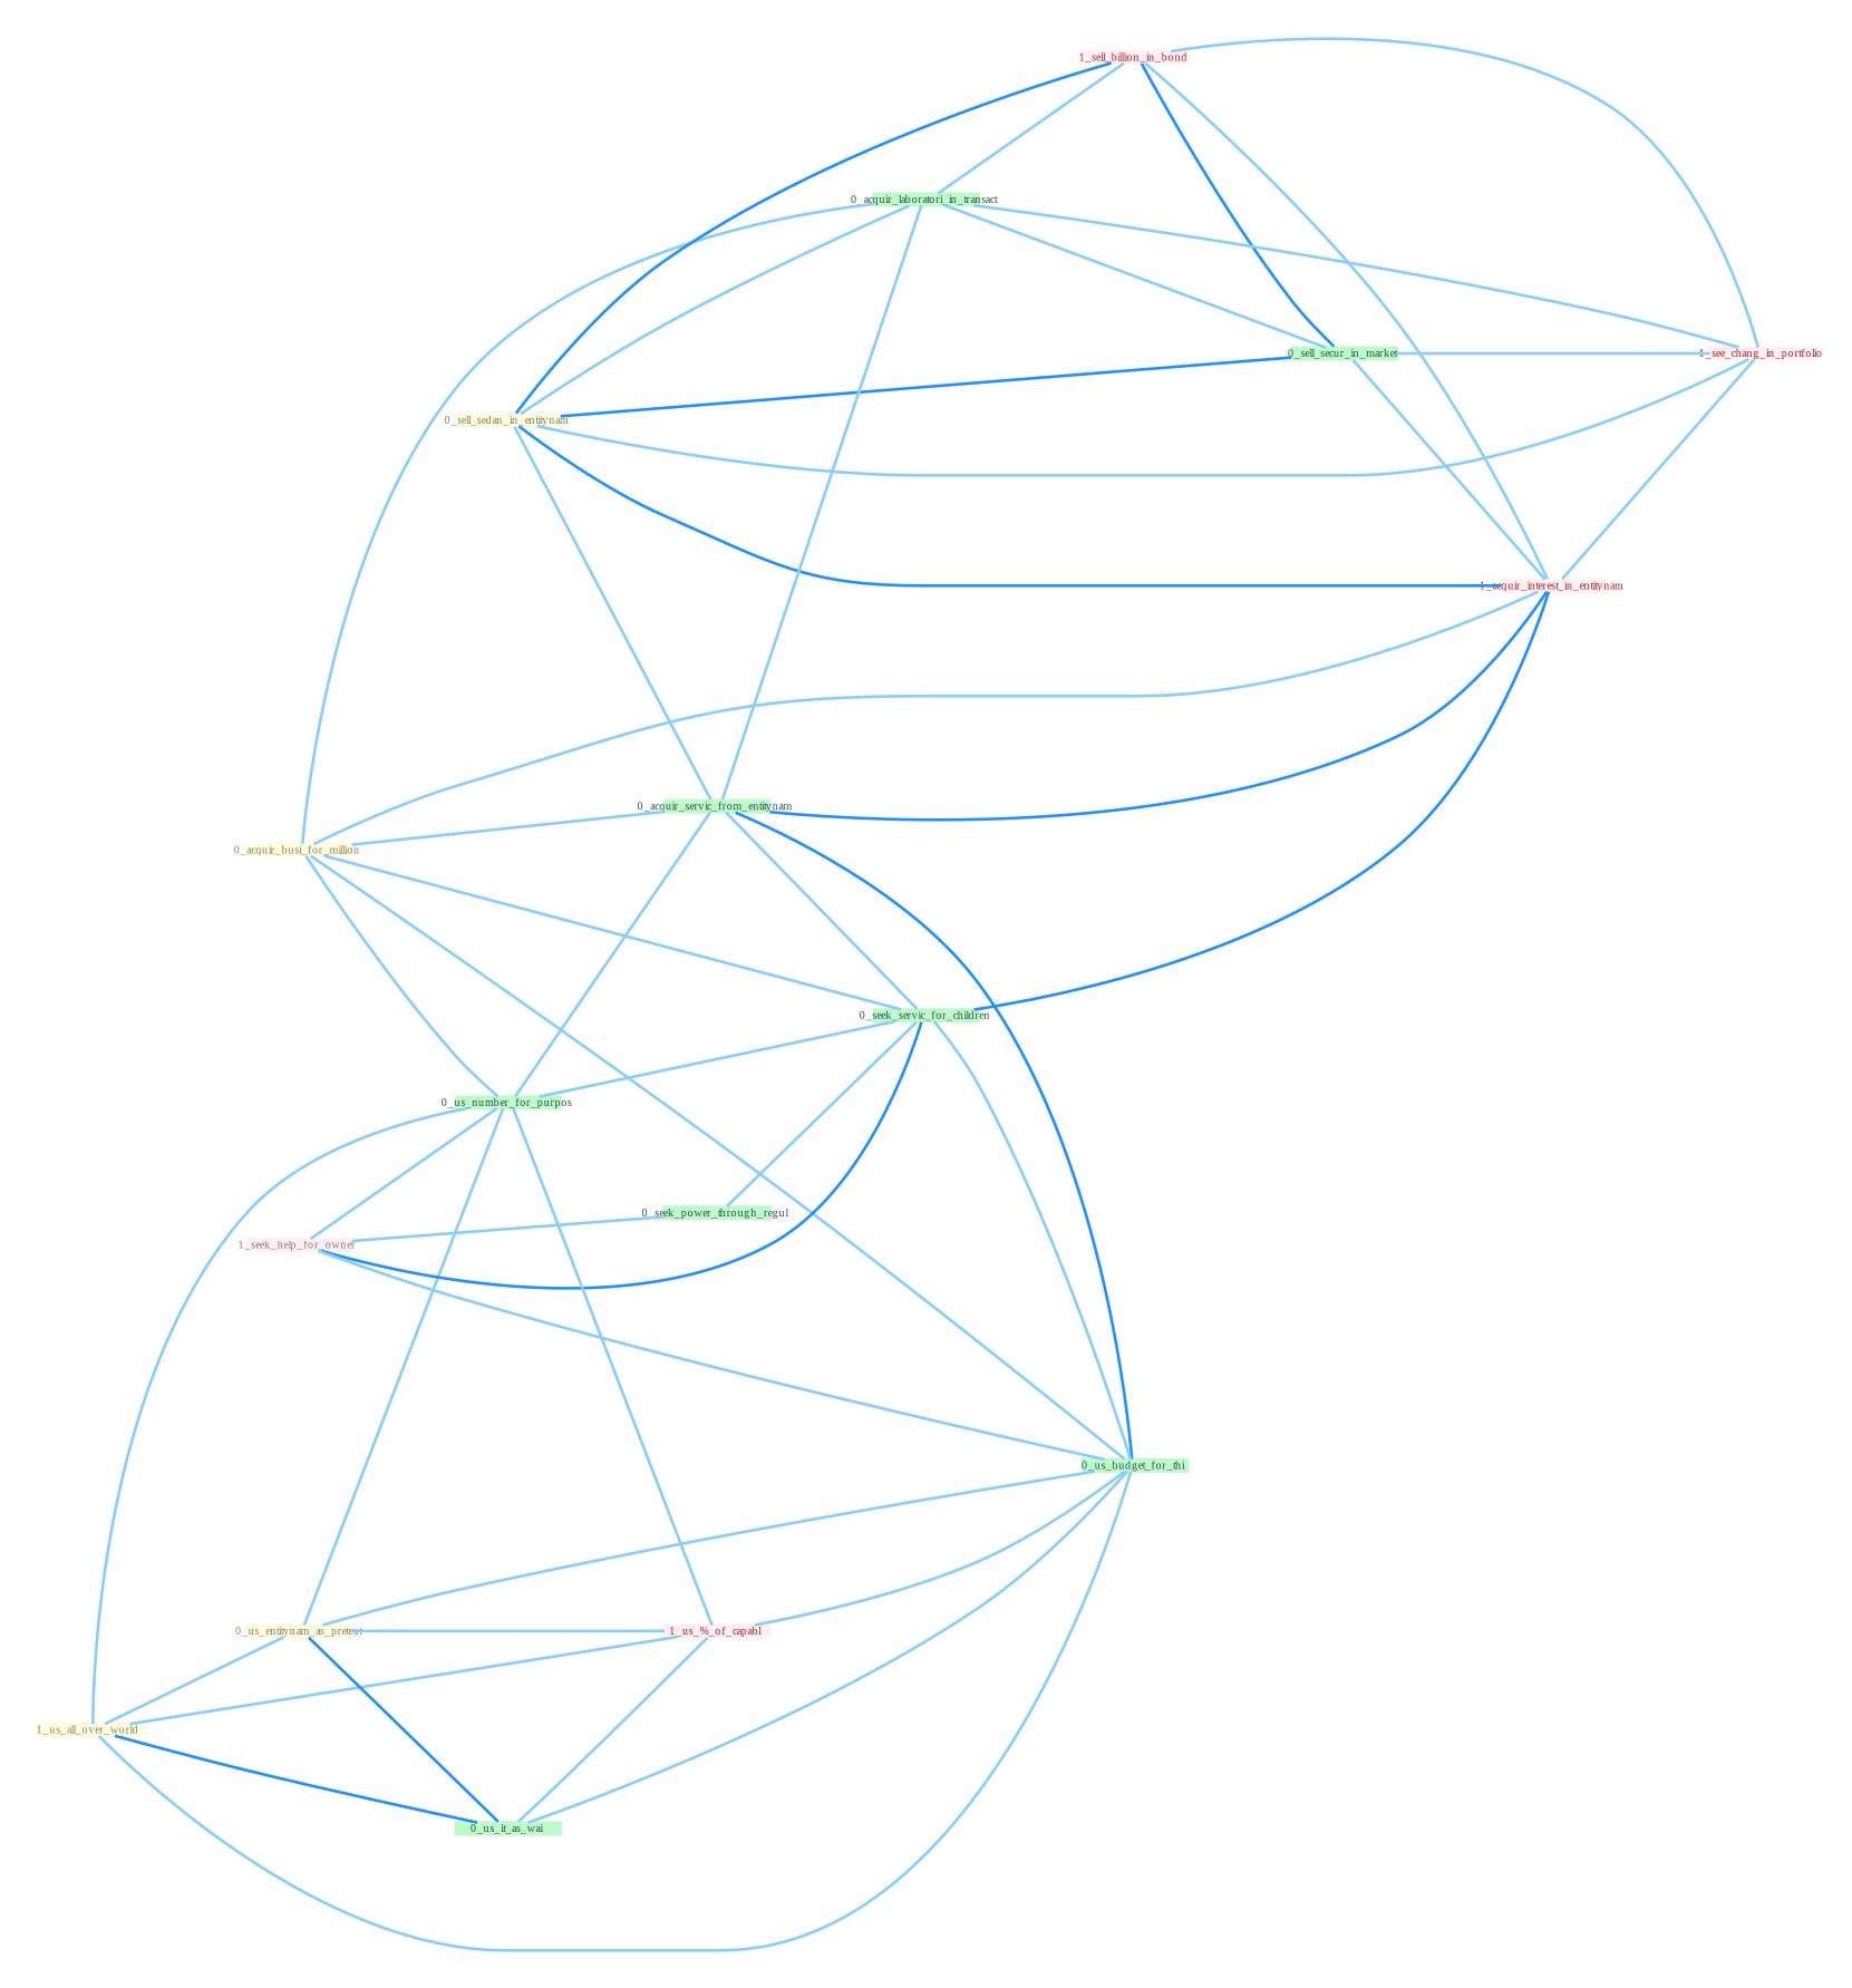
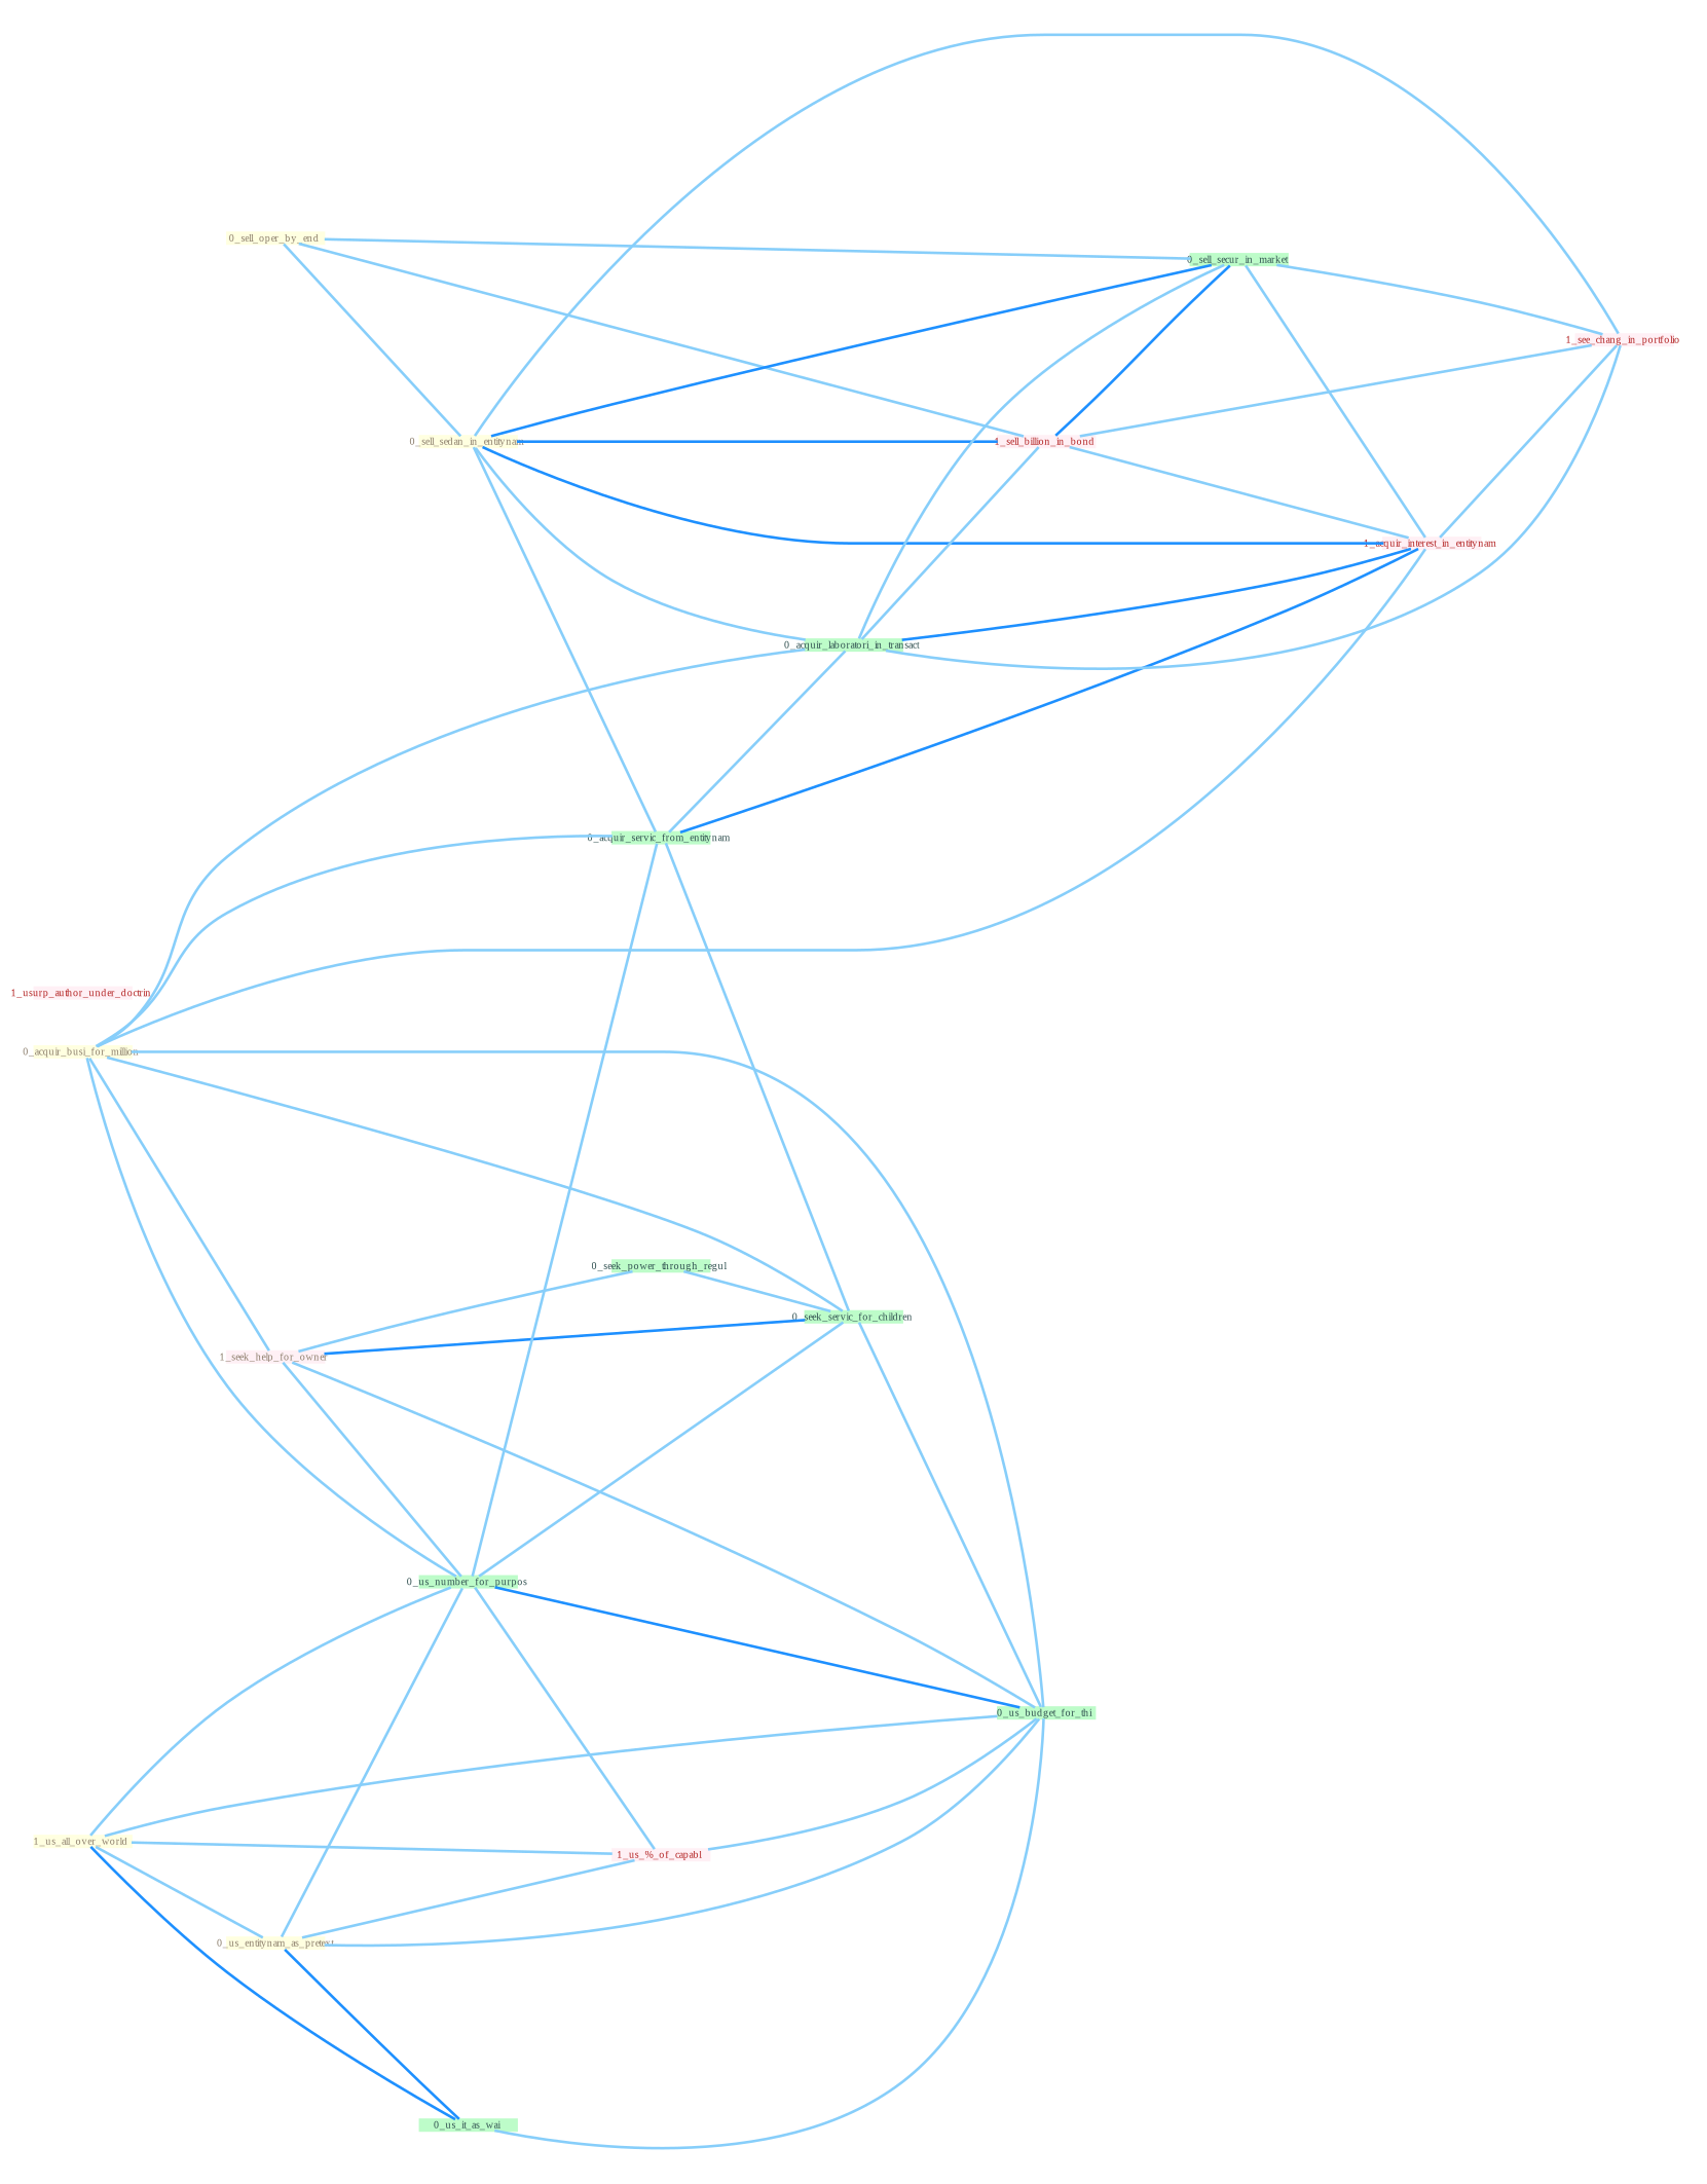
  graph {
    fontname="Liberation Serif"
    rankdir=LR
    node [color="#BDFCC9" fixedsize=true fontcolor="#2f4f4f" fontname="Liberation Serif" fontsize=4 shape=polygon style=filled]
    edge [color="#87cefa" fontname="Liberation Serif" w=1]
+   "0_sell_oper_by_end " [color="#ffffe0" fontcolor="#8b7d6b" height=.06 width=.5]
    "0_acquir_busi_for_million " [color="#ffffe0" fontcolor="#8b7d6b" height=.06 width=.5]
    "1_us_all_over_world " [color="#ffffe0" fontcolor="#8b7d6b" height=.06 width=.5]
    "0_sell_sedan_in_entitynam " [color="#ffffe0" fontcolor="#8b7d6b" height=.06 width=.5]
    n5 [color="#ffffe0" fontcolor="#8b7d6b" height=.06 label="0_us_entitynam_as_pretext" width=.5]
    "1_seek_help_for_owner " [color="#fff0f5" fontcolor="#8b7d6b" height=.06 width=.5]
    "1_sell_billion_in_bond " [color="#fff0f5" fontcolor="#b22222" height=.06 width=.5]
+   "1_usurp_author_under_doctrin " [color="#fff0f5" fontcolor="#b22222" height=.06 width=.5]
    "1_us_%_of_capabl " [color="#fff0f5" fontcolor="#b22222" height=.06 width=.5]
    "1_acquir_interest_in_entitynam " [color="#fff0f5" fontcolor="#b22222" height=.06 width=.5]
    "1_see_chang_in_portfolio " [color="#fff0f5" fontcolor="#b22222" height=.06 width=.5]
    "0_sell_secur_in_market " [height=.06 width=.5]
    "0_acquir_servic_from_entitynam " [height=.06 width=.5]
    "0_us_number_for_purpos " [height=.06 width=.5]
    "0_acquir_laboratori_in_transact " [height=.06 width=.5]
    "0_seek_servic_for_children " [height=.06 width=.5]
    "0_us_budget_for_thi " [height=.06 width=.5]
    "0_us_it_as_wai " [height=.06 width=.5]
    "0_seek_power_through_regul " [height=.06 width=.5]
    subgraph sub_1 {
+     "0_sell_oper_by_end "
      "0_acquir_busi_for_million "
      "1_us_all_over_world "
      "0_sell_sedan_in_entitynam "
      n5
    }
    subgraph sub_2 {
      "1_seek_help_for_owner "
      "1_sell_billion_in_bond "
+     "1_usurp_author_under_doctrin "
      "1_us_%_of_capabl "
      "1_acquir_interest_in_entitynam "
      "1_see_chang_in_portfolio "
    }
+   "0_sell_oper_by_end " -- "0_sell_sedan_in_entitynam "
+   "0_sell_oper_by_end " -- "1_sell_billion_in_bond "
+   "0_sell_oper_by_end " -- "0_sell_secur_in_market "
+   "0_acquir_busi_for_million " -- "1_seek_help_for_owner "
    "0_acquir_busi_for_million " -- "1_acquir_interest_in_entitynam "
    "0_acquir_busi_for_million " -- "0_acquir_servic_from_entitynam "
    "0_acquir_busi_for_million " -- "0_us_number_for_purpos "
    "0_acquir_busi_for_million " -- "0_acquir_laboratori_in_transact "
    "0_acquir_busi_for_million " -- "0_seek_servic_for_children "
    "0_acquir_busi_for_million " -- "0_us_budget_for_thi "
    "1_us_all_over_world " -- n5
    "1_us_all_over_world " -- "1_us_%_of_capabl "
    "1_us_all_over_world " -- "0_us_number_for_purpos "
    "1_us_all_over_world " -- "0_us_budget_for_thi "
    "1_us_all_over_world " -- "0_us_it_as_wai " [color="#1e90ff"]
    "0_sell_sedan_in_entitynam " -- "1_sell_billion_in_bond " [color="#1e90ff" w=2]
    "0_sell_sedan_in_entitynam " -- "1_acquir_interest_in_entitynam " [color="#1e90ff" w=2]
    "0_sell_sedan_in_entitynam " -- "1_see_chang_in_portfolio "
    "0_sell_sedan_in_entitynam " -- "0_sell_secur_in_market " [color="#1e90ff" w=2]
    "0_sell_sedan_in_entitynam " -- "0_acquir_servic_from_entitynam "
    "0_sell_sedan_in_entitynam " -- "0_acquir_laboratori_in_transact "
    n5 -- "1_us_%_of_capabl "
    n5 -- "0_us_number_for_purpos "
    n5 -- "0_us_budget_for_thi "
    n5 -- "0_us_it_as_wai " [color="#1e90ff" w=2]
    "1_seek_help_for_owner " -- "0_us_number_for_purpos "
    "1_seek_help_for_owner " -- "0_seek_servic_for_children " [color="#1e90ff" w=2]
    "1_seek_help_for_owner " -- "0_us_budget_for_thi "
    "1_seek_help_for_owner " -- "0_seek_power_through_regul "
    "1_sell_billion_in_bond " -- "1_acquir_interest_in_entitynam "
    "1_sell_billion_in_bond " -- "1_see_chang_in_portfolio "
    "1_sell_billion_in_bond " -- "0_sell_secur_in_market " [color="#1e90ff" w=2]
    "1_us_%_of_capabl " -- "0_us_budget_for_thi "
    "1_acquir_interest_in_entitynam " -- "1_see_chang_in_portfolio "
    "0_sell_secur_in_market " -- "1_acquir_interest_in_entitynam "
    "0_sell_secur_in_market " -- "1_see_chang_in_portfolio "
    "0_acquir_servic_from_entitynam " -- "1_acquir_interest_in_entitynam " [color="#1e90ff" w=2]
    "0_acquir_servic_from_entitynam " -- "0_acquir_laboratori_in_transact "
    "0_acquir_servic_from_entitynam " -- "0_seek_servic_for_children "
    "0_us_number_for_purpos " -- "1_us_%_of_capabl "
    "0_us_number_for_purpos " -- "0_acquir_servic_from_entitynam "
    "0_us_number_for_purpos " -- "0_seek_servic_for_children "
-   "0_acquir_servic_from_entitynam " -- "0_us_budget_for_thi " [color="#1e90ff" w=2]
+   "0_us_number_for_purpos " -- "0_us_budget_for_thi " [color="#1e90ff" w=2]
    "0_acquir_laboratori_in_transact " -- "1_sell_billion_in_bond "
-   "0_seek_servic_for_children " -- "1_acquir_interest_in_entitynam " [color="#1e90ff" w=2]
+   "0_acquir_laboratori_in_transact " -- "1_acquir_interest_in_entitynam " [color="#1e90ff" w=2]
    "0_acquir_laboratori_in_transact " -- "1_see_chang_in_portfolio "
    "0_acquir_laboratori_in_transact " -- "0_sell_secur_in_market "
    "0_seek_servic_for_children " -- "0_us_budget_for_thi "
-   "0_us_it_as_wai " -- "1_us_%_of_capabl "
    "0_us_it_as_wai " -- "0_us_budget_for_thi "
    "0_seek_power_through_regul " -- "0_seek_servic_for_children "
  }
